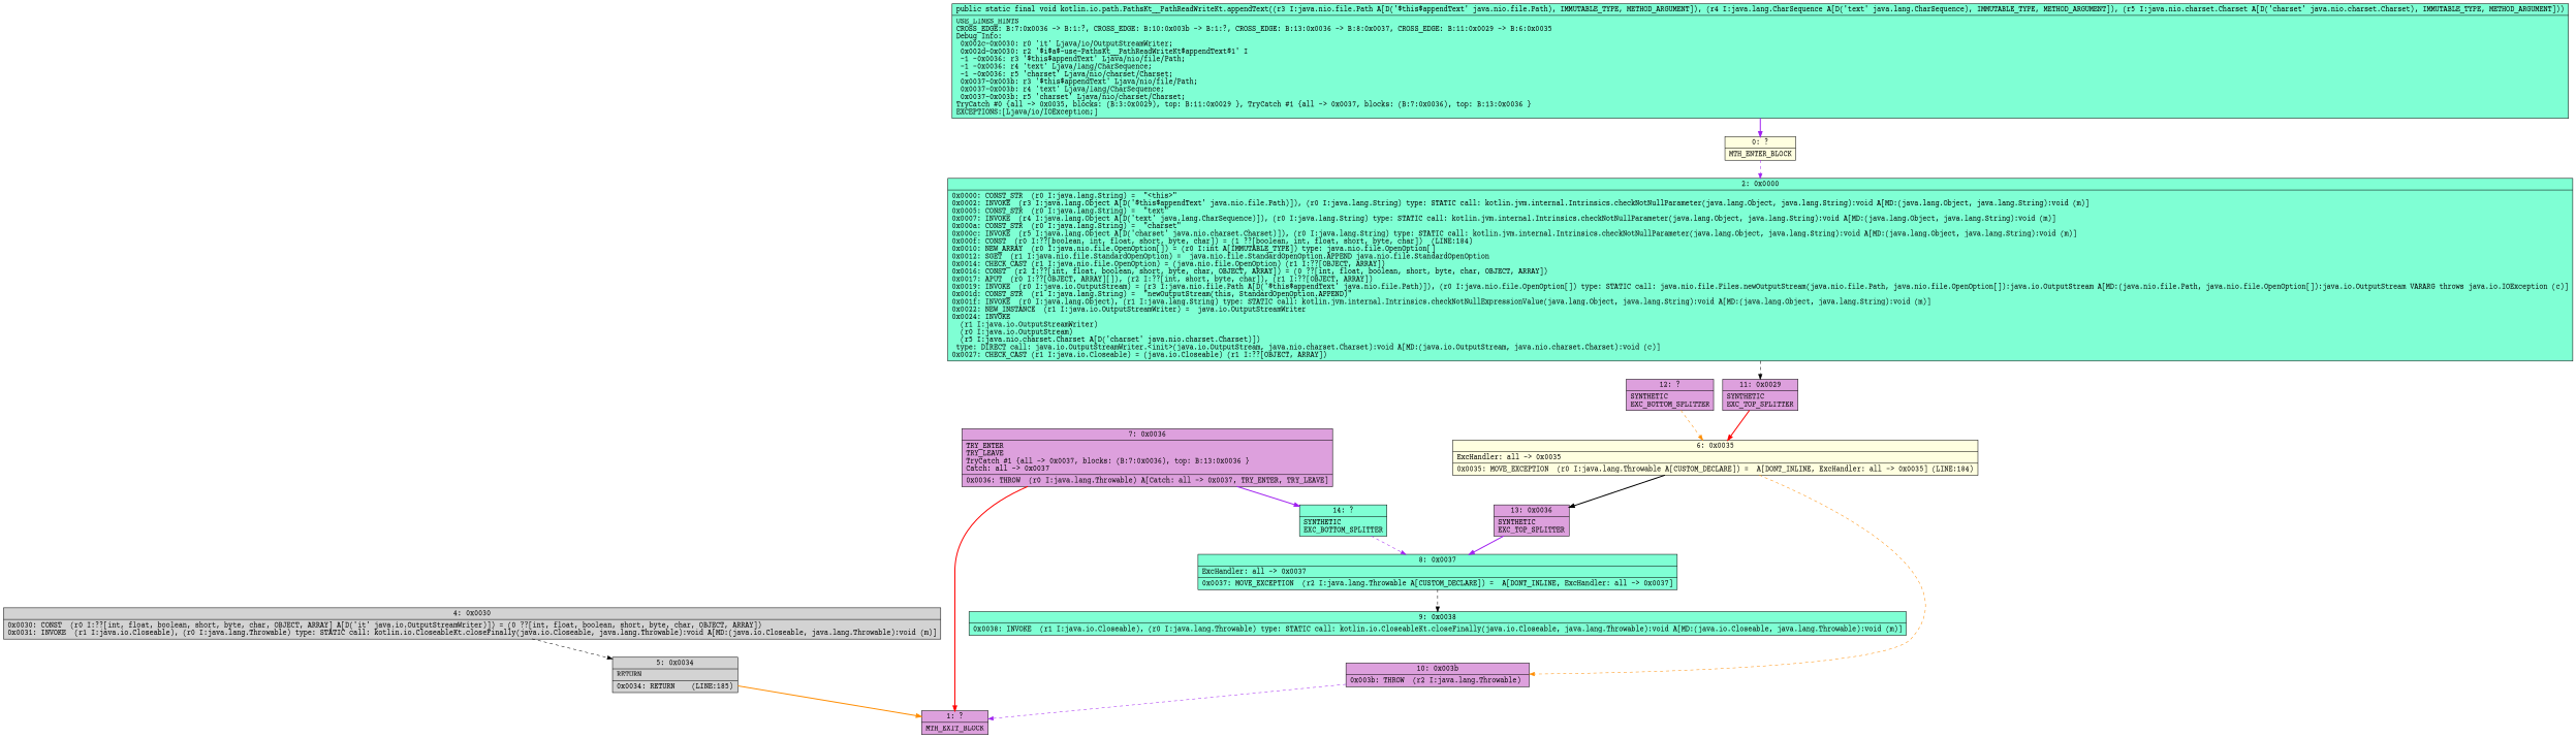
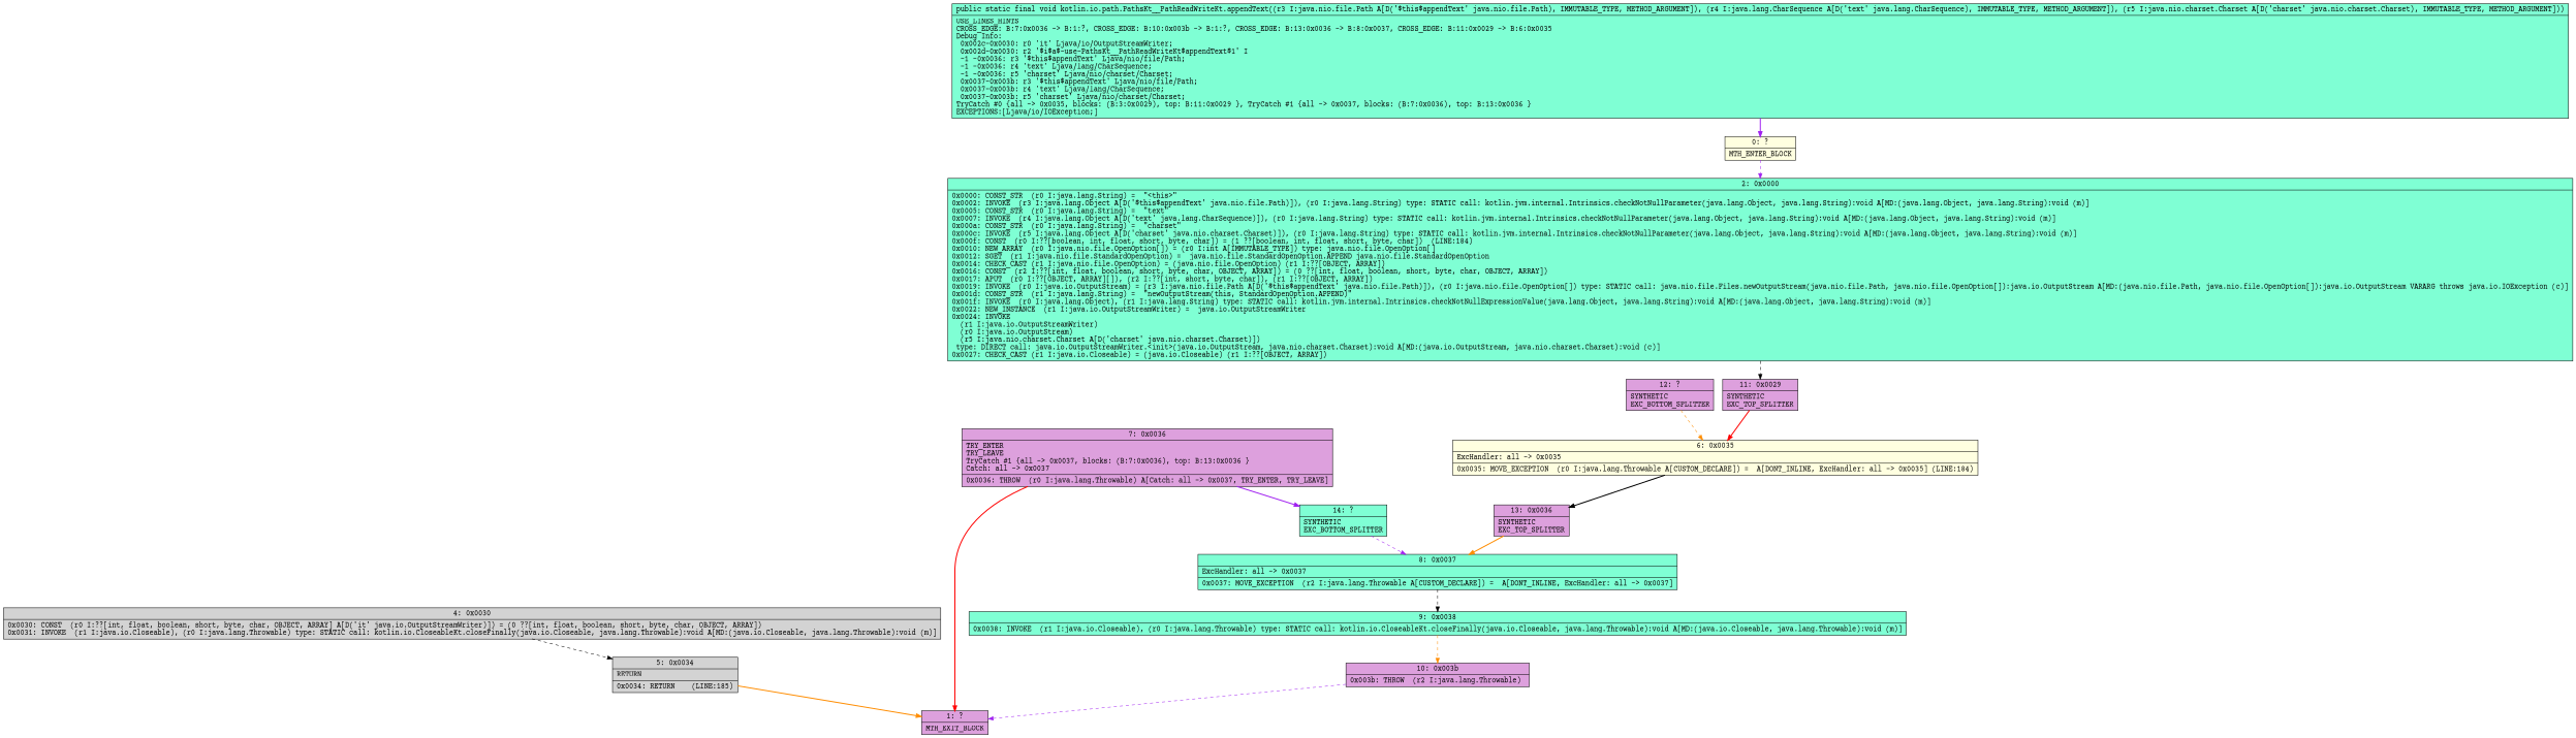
  digraph {
    fontname="Courier Prime"
    node [fillcolor=plum fontname="Courier Prime" shape=record style=filled]
    edge [color=purple fontname="Courier Prime" style=dashed]
    n1 [fillcolor=lightyellow label="{0\:\ ?|MTH_ENTER_BLOCK\l}"]
    n2 [fillcolor=aquamarine label="{2\:\ 0x0000|0x0000: CONST_STR  (r0 I:java.lang.String) =  \"\<this\>\" \l0x0002: INVOKE  (r3 I:java.lang.Object A[D('$this$appendText' java.nio.file.Path)]), (r0 I:java.lang.String) type: STATIC call: kotlin.jvm.internal.Intrinsics.checkNotNullParameter(java.lang.Object, java.lang.String):void A[MD:(java.lang.Object, java.lang.String):void (m)]\l0x0005: CONST_STR  (r0 I:java.lang.String) =  \"text\" \l0x0007: INVOKE  (r4 I:java.lang.Object A[D('text' java.lang.CharSequence)]), (r0 I:java.lang.String) type: STATIC call: kotlin.jvm.internal.Intrinsics.checkNotNullParameter(java.lang.Object, java.lang.String):void A[MD:(java.lang.Object, java.lang.String):void (m)]\l0x000a: CONST_STR  (r0 I:java.lang.String) =  \"charset\" \l0x000c: INVOKE  (r5 I:java.lang.Object A[D('charset' java.nio.charset.Charset)]), (r0 I:java.lang.String) type: STATIC call: kotlin.jvm.internal.Intrinsics.checkNotNullParameter(java.lang.Object, java.lang.String):void A[MD:(java.lang.Object, java.lang.String):void (m)]\l0x000f: CONST  (r0 I:??[boolean, int, float, short, byte, char]) = (1 ??[boolean, int, float, short, byte, char])  (LINE:184)\l0x0010: NEW_ARRAY  (r0 I:java.nio.file.OpenOption[]) = (r0 I:int A[IMMUTABLE_TYPE]) type: java.nio.file.OpenOption[] \l0x0012: SGET  (r1 I:java.nio.file.StandardOpenOption) =  java.nio.file.StandardOpenOption.APPEND java.nio.file.StandardOpenOption \l0x0014: CHECK_CAST (r1 I:java.nio.file.OpenOption) = (java.nio.file.OpenOption) (r1 I:??[OBJECT, ARRAY]) \l0x0016: CONST  (r2 I:??[int, float, boolean, short, byte, char, OBJECT, ARRAY]) = (0 ??[int, float, boolean, short, byte, char, OBJECT, ARRAY]) \l0x0017: APUT  (r0 I:??[OBJECT, ARRAY][]), (r2 I:??[int, short, byte, char]), (r1 I:??[OBJECT, ARRAY]) \l0x0019: INVOKE  (r0 I:java.io.OutputStream) = (r3 I:java.nio.file.Path A[D('$this$appendText' java.nio.file.Path)]), (r0 I:java.nio.file.OpenOption[]) type: STATIC call: java.nio.file.Files.newOutputStream(java.nio.file.Path, java.nio.file.OpenOption[]):java.io.OutputStream A[MD:(java.nio.file.Path, java.nio.file.OpenOption[]):java.io.OutputStream VARARG throws java.io.IOException (c)]\l0x001d: CONST_STR  (r1 I:java.lang.String) =  \"newOutputStream(this, StandardOpenOption.APPEND)\" \l0x001f: INVOKE  (r0 I:java.lang.Object), (r1 I:java.lang.String) type: STATIC call: kotlin.jvm.internal.Intrinsics.checkNotNullExpressionValue(java.lang.Object, java.lang.String):void A[MD:(java.lang.Object, java.lang.String):void (m)]\l0x0022: NEW_INSTANCE  (r1 I:java.io.OutputStreamWriter) =  java.io.OutputStreamWriter \l0x0024: INVOKE  \l  (r1 I:java.io.OutputStreamWriter)\l  (r0 I:java.io.OutputStream)\l  (r5 I:java.nio.charset.Charset A[D('charset' java.nio.charset.Charset)])\l type: DIRECT call: java.io.OutputStreamWriter.\<init\>(java.io.OutputStream, java.nio.charset.Charset):void A[MD:(java.io.OutputStream, java.nio.charset.Charset):void (c)]\l0x0027: CHECK_CAST (r1 I:java.io.Closeable) = (java.io.Closeable) (r1 I:??[OBJECT, ARRAY]) \l}"]
    n3 [label="{11\:\ 0x0029|SYNTHETIC\lEXC_TOP_SPLITTER\l}"]
    n4 [fillcolor=lightyellow label="{6\:\ 0x0035|ExcHandler: all \-\> 0x0035\l|0x0035: MOVE_EXCEPTION  (r0 I:java.lang.Throwable A[CUSTOM_DECLARE]) =  A[DONT_INLINE, ExcHandler: all \-\> 0x0035] (LINE:184)\l}"]
    n5 [label="{13\:\ 0x0036|SYNTHETIC\lEXC_TOP_SPLITTER\l}"]
    n6 [fillcolor=lightgrey label="{4\:\ 0x0030|0x0030: CONST  (r0 I:??[int, float, boolean, short, byte, char, OBJECT, ARRAY] A[D('it' java.io.OutputStreamWriter)]) = (0 ??[int, float, boolean, short, byte, char, OBJECT, ARRAY]) \l0x0031: INVOKE  (r1 I:java.io.Closeable), (r0 I:java.lang.Throwable) type: STATIC call: kotlin.io.CloseableKt.closeFinally(java.io.Closeable, java.lang.Throwable):void A[MD:(java.io.Closeable, java.lang.Throwable):void (m)]\l}"]
    n7 [fillcolor=lightgrey label="{5\:\ 0x0034|RETURN\l|0x0034: RETURN    (LINE:185)\l}"]
    n8 [label="{12\:\ ?|SYNTHETIC\lEXC_BOTTOM_SPLITTER\l}"]
    n9 [label="{1\:\ ?|MTH_EXIT_BLOCK\l}"]
    n10 [fillcolor=aquamarine label="{8\:\ 0x0037|ExcHandler: all \-\> 0x0037\l|0x0037: MOVE_EXCEPTION  (r2 I:java.lang.Throwable A[CUSTOM_DECLARE]) =  A[DONT_INLINE, ExcHandler: all \-\> 0x0037]\l}"]
    n11 [label="{7\:\ 0x0036|TRY_ENTER\lTRY_LEAVE\lTryCatch #1 \{all \-\> 0x0037, blocks: (B:7:0x0036), top: B:13:0x0036 \}\lCatch: all \-\> 0x0037\l|0x0036: THROW  (r0 I:java.lang.Throwable) A[Catch: all \-\> 0x0037, TRY_ENTER, TRY_LEAVE]\l}"]
    n12 [fillcolor=aquamarine label="{14\:\ ?|SYNTHETIC\lEXC_BOTTOM_SPLITTER\l}"]
    n13 [fillcolor=aquamarine label="{9\:\ 0x0038|0x0038: INVOKE  (r1 I:java.io.Closeable), (r0 I:java.lang.Throwable) type: STATIC call: kotlin.io.CloseableKt.closeFinally(java.io.Closeable, java.lang.Throwable):void A[MD:(java.io.Closeable, java.lang.Throwable):void (m)]\l}"]
    n14 [label="{10\:\ 0x003b|0x003b: THROW  (r2 I:java.lang.Throwable) \l}"]
    n15 [fillcolor=aquamarine label="{public static final void kotlin.io.path.PathsKt__PathReadWriteKt.appendText((r3 I:java.nio.file.Path A[D('$this$appendText' java.nio.file.Path), IMMUTABLE_TYPE, METHOD_ARGUMENT]), (r4 I:java.lang.CharSequence A[D('text' java.lang.CharSequence), IMMUTABLE_TYPE, METHOD_ARGUMENT]), (r5 I:java.nio.charset.Charset A[D('charset' java.nio.charset.Charset), IMMUTABLE_TYPE, METHOD_ARGUMENT]))  | USE_LINES_HINTS\lCROSS_EDGE: B:7:0x0036 \-\> B:1:?, CROSS_EDGE: B:10:0x003b \-\> B:1:?, CROSS_EDGE: B:13:0x0036 \-\> B:8:0x0037, CROSS_EDGE: B:11:0x0029 \-\> B:6:0x0035\lDebug Info:\l  0x002c\-0x0030: r0 'it' Ljava\/io\/OutputStreamWriter;\l  0x002d\-0x0030: r2 '$i$a$\-use\-PathsKt__PathReadWriteKt$appendText$1' I\l  \-1 \-0x0036: r3 '$this$appendText' Ljava\/nio\/file\/Path;\l  \-1 \-0x0036: r4 'text' Ljava\/lang\/CharSequence;\l  \-1 \-0x0036: r5 'charset' Ljava\/nio\/charset\/Charset;\l  0x0037\-0x003b: r3 '$this$appendText' Ljava\/nio\/file\/Path;\l  0x0037\-0x003b: r4 'text' Ljava\/lang\/CharSequence;\l  0x0037\-0x003b: r5 'charset' Ljava\/nio\/charset\/Charset;\lTryCatch #0 \{all \-\> 0x0035, blocks: (B:3:0x0029), top: B:11:0x0029 \}, TryCatch #1 \{all \-\> 0x0037, blocks: (B:7:0x0036), top: B:13:0x0036 \}\lEXCEPTIONS:[Ljava\/io\/IOException;]\l}"]
    n1 -> n2
    n2 -> n3 [color=black]
    n3 -> n4 [color=red style=bold]
    n4 -> n5 [color=black style=bold]
-   n5 -> n10 [style=bold]
+   n5 -> n10 [color=darkorange style=bold]
    n6 -> n7 [color=black]
    n7 -> n9 [color=darkorange style=bold]
    n8 -> n4 [color=darkorange]
    n10 -> n13 [color=black]
    n11 -> n9 [color=red style=bold]
    n11 -> n12 [style=bold]
    n12 -> n10
-   n4 -> n14 [color=darkorange]
+   n13 -> n14 [color=darkorange]
    n14 -> n9
    n15 -> n1 [style=bold]
  }
